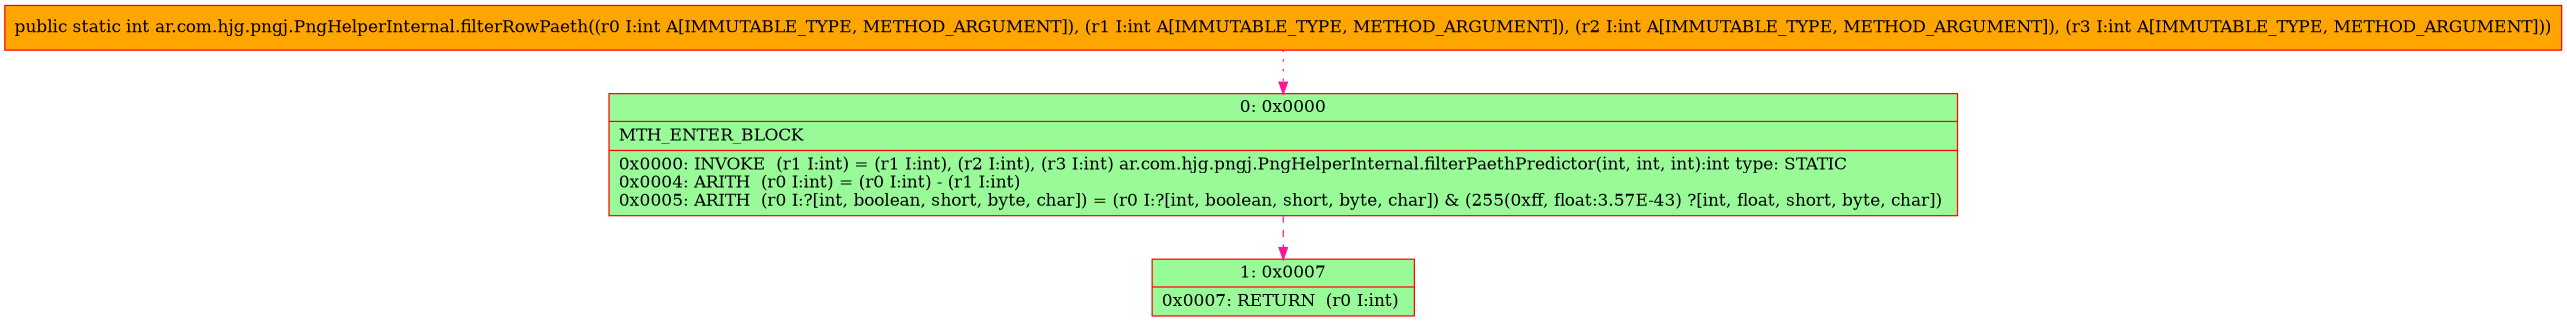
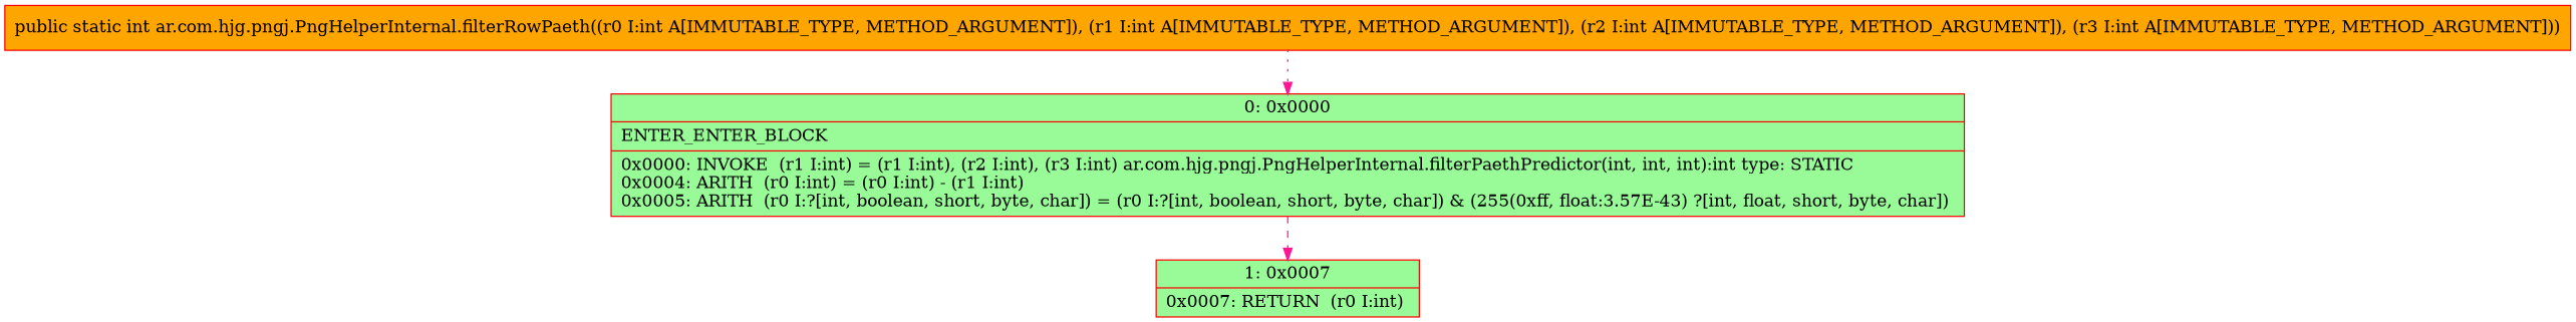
  digraph {
    node [shape=record style=filled fillcolor=palegreen color=red]
    edge [color=deeppink]
-   n1 [label="{0\:\ 0x0000|MTH_ENTER_BLOCK\l|0x0000: INVOKE  (r1 I:int) = (r1 I:int), (r2 I:int), (r3 I:int) ar.com.hjg.pngj.PngHelperInternal.filterPaethPredictor(int, int, int):int type: STATIC \l0x0004: ARITH  (r0 I:int) = (r0 I:int) \- (r1 I:int) \l0x0005: ARITH  (r0 I:?[int, boolean, short, byte, char]) = (r0 I:?[int, boolean, short, byte, char]) & (255(0xff, float:3.57E\-43) ?[int, float, short, byte, char]) \l}"]
+   n1 [label="{0\:\ 0x0000|ENTER_ENTER_BLOCK\l|0x0000: INVOKE  (r1 I:int) = (r1 I:int), (r2 I:int), (r3 I:int) ar.com.hjg.pngj.PngHelperInternal.filterPaethPredictor(int, int, int):int type: STATIC \l0x0004: ARITH  (r0 I:int) = (r0 I:int) \- (r1 I:int) \l0x0005: ARITH  (r0 I:?[int, boolean, short, byte, char]) = (r0 I:?[int, boolean, short, byte, char]) & (255(0xff, float:3.57E\-43) ?[int, float, short, byte, char]) \l}"]
    n2 [label="{1\:\ 0x0007|0x0007: RETURN  (r0 I:int) \l}"]
    n3 [label="{public static int ar.com.hjg.pngj.PngHelperInternal.filterRowPaeth((r0 I:int A[IMMUTABLE_TYPE, METHOD_ARGUMENT]), (r1 I:int A[IMMUTABLE_TYPE, METHOD_ARGUMENT]), (r2 I:int A[IMMUTABLE_TYPE, METHOD_ARGUMENT]), (r3 I:int A[IMMUTABLE_TYPE, METHOD_ARGUMENT])) }" fillcolor=orange]
    n1 -> n2 [style=dashed]
    n3 -> n1 [style=dotted]
  }
